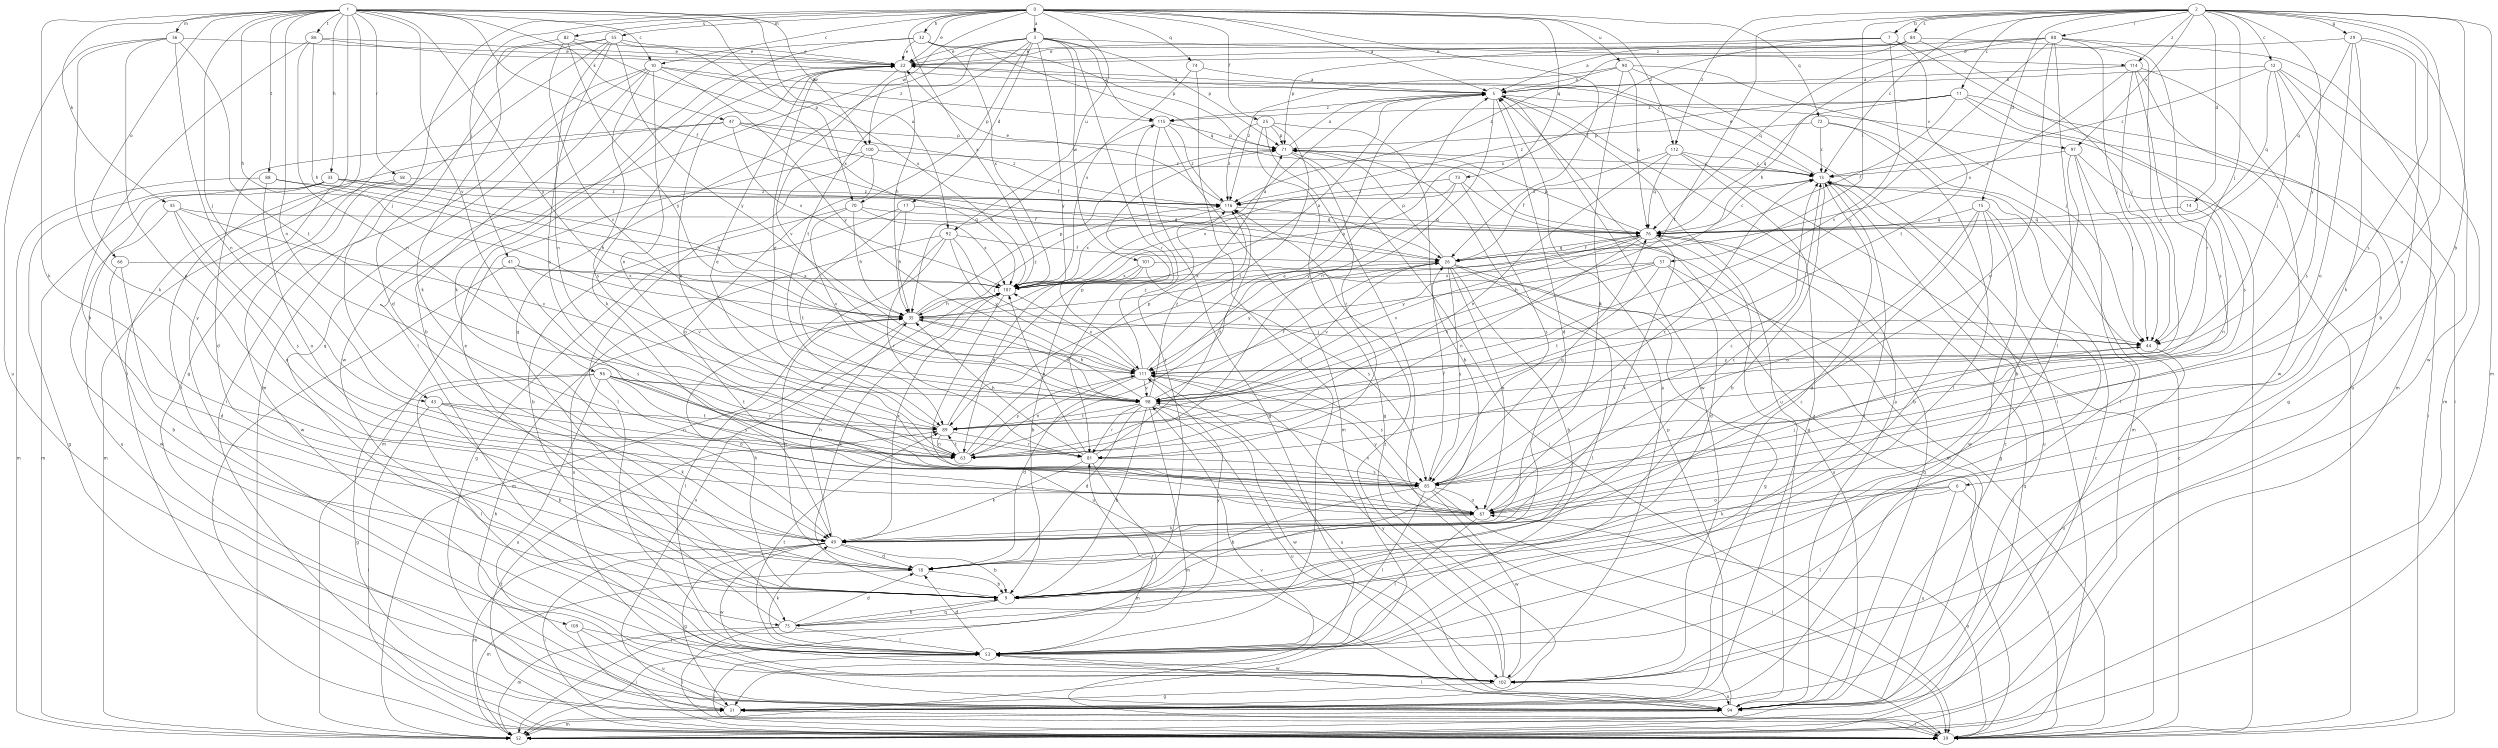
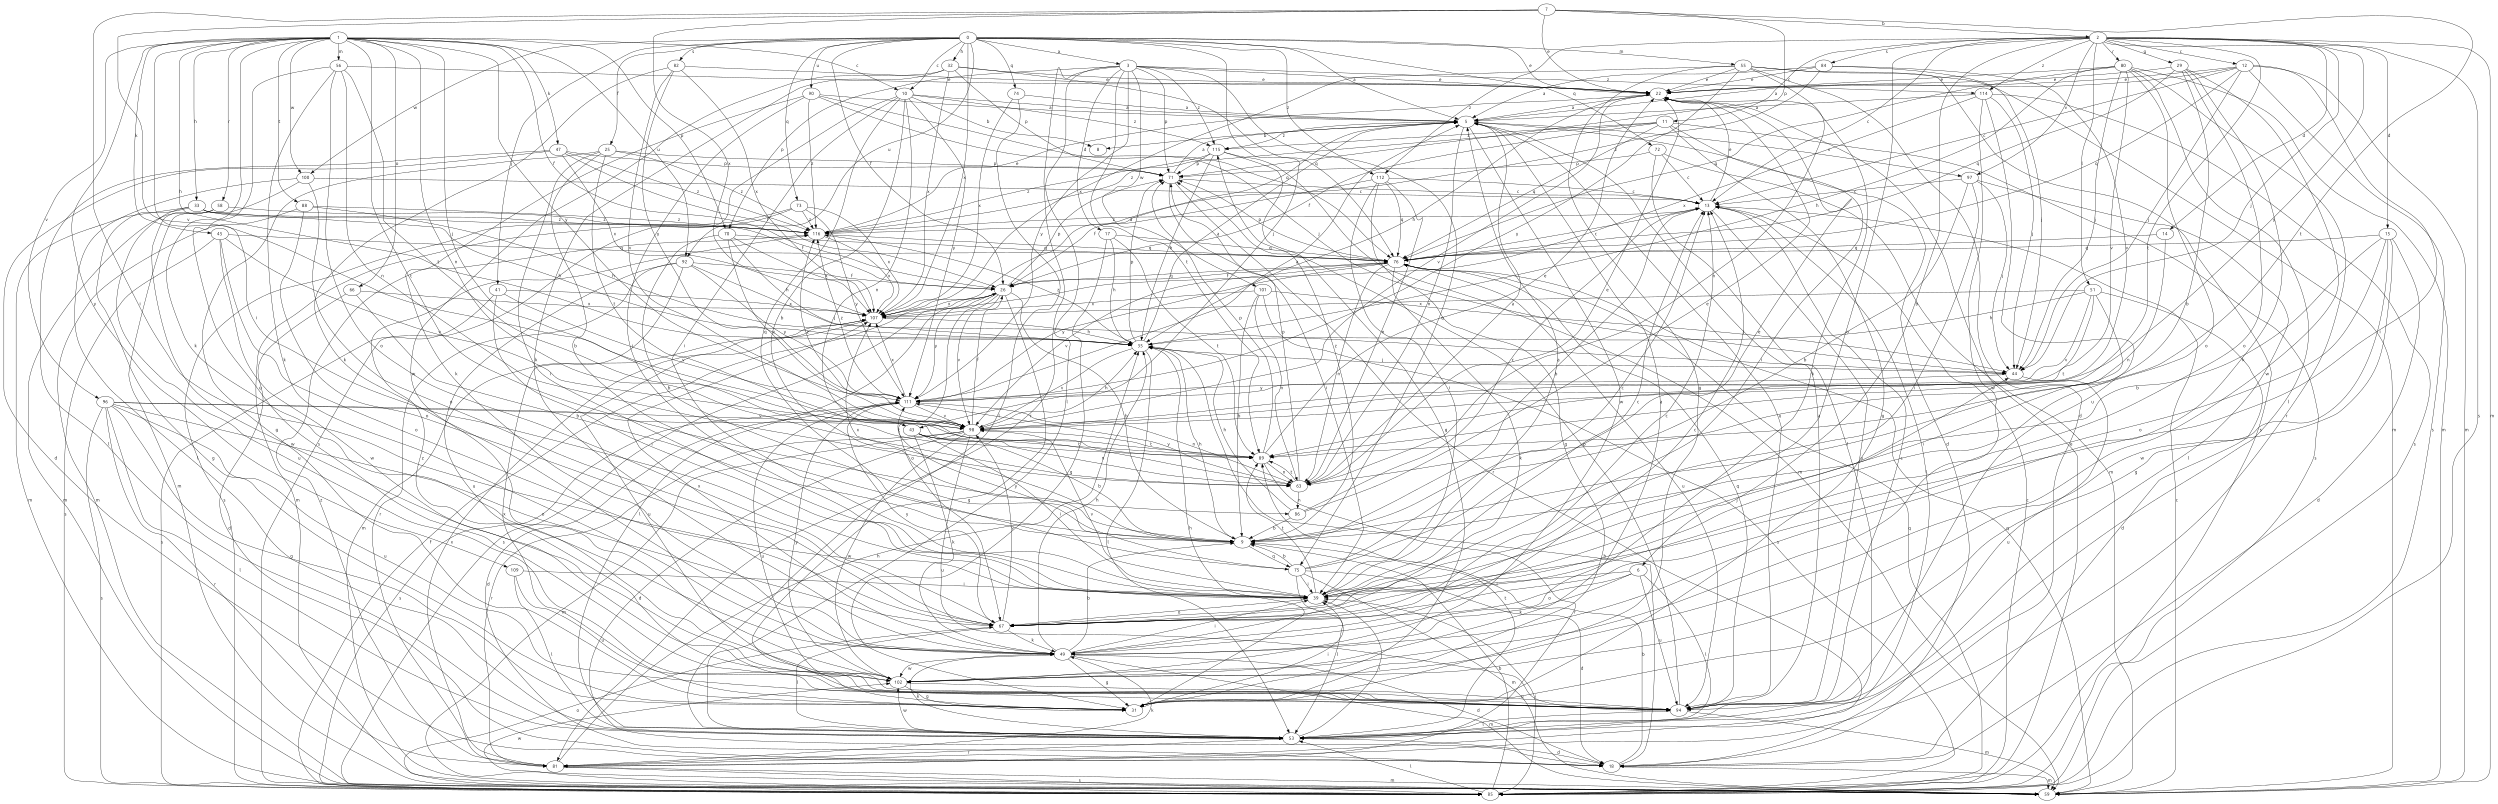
  strict digraph {
    fontname=Ubuntu
    node [fontname=Ubuntu]
    edge [fontname=Ubuntu]
    0
    3
    5
    10
    22
    25
    26
    32
    41
    43
    55
    72
    73
    74
    82
    90
    92
    100
    107
    112
    70
    111
    89
    114
    17
    53
    71
    75
    81
    101
    115
    63
    97
+   8
    18
    94
    102
    39
    85
    9
    35
    49
    98
    31
    116
    67
    76
-   59 [label=52]
+   59
    13
    44
    1
    33
    45
    47
    56
    66
    n57 [label=58]
    86
    88
    96
    109
    2
    6
    7
    11
    12
    14
    15
    29
    51
    80
    84
    0 -> 3 [label=a]
    0 -> 5 [label=a]
    0 -> 10 [label=c]
    0 -> 22 [label=e]
    0 -> 25 [label=f]
    0 -> 26 [label=f]
    0 -> 32 [label=h]
    0 -> 41 [label=j]
    0 -> 43 [label=j]
    0 -> 55 [label=m]
    0 -> 72 [label=q]
    0 -> 73 [label=q]
    0 -> 74 [label=q]
    0 -> 82 [label=s]
    0 -> 90 [label=u]
    0 -> 92 [label=u]
    0 -> 100 [label=w]
    0 -> 107 [label=x]
    0 -> 112 [label=z]
    3 -> 22 [label=e]
    3 -> 70 [label=p]
    3 -> 111 [label=y]
    3 -> 89 [label=t]
    3 -> 114 [label=z]
    3 -> 17 [label=d]
    3 -> 53 [label=l]
    3 -> 71 [label=p]
    3 -> 75 [label=q]
    3 -> 81 [label=r]
    3 -> 101 [label=w]
    3 -> 115 [label=z]
    5 -> 115 [label=z]
    5 -> 63 [label=n]
    5 -> 97 [label=v]
+   5 -> 8 [label=b]
    5 -> 18 [label=d]
    5 -> 94 [label=u]
    5 -> 102 [label=w]
    10 -> 5 [label=a]
    10 -> 111 [label=y]
    10 -> 75 [label=q]
    10 -> 115 [label=z]
    10 -> 63 [label=n]
+   10 -> 8 [label=b]
    10 -> 39 [label=i]
    10 -> 85 [label=s]
    10 -> 9 [label=b]
    22 -> 5 [label=a]
    22 -> 35 [label=h]
    22 -> 49 [label=k]
    22 -> 98 [label=v]
    25 -> 89 [label=t]
    25 -> 71 [label=p]
    25 -> 39 [label=i]
    25 -> 9 [label=b]
    25 -> 31 [label=g]
    25 -> 116 [label=z]
    26 -> 107 [label=x]
    26 -> 111 [label=y]
    26 -> 53 [label=l]
    26 -> 71 [label=p]
    26 -> 85 [label=s]
    26 -> 9 [label=b]
    26 -> 98 [label=v]
    26 -> 31 [label=g]
    26 -> 67 [label=o]
    26 -> 76 [label=q]
    32 -> 22 [label=e]
    32 -> 107 [label=x]
    32 -> 71 [label=p]
    32 -> 102 [label=w]
    32 -> 49 [label=k]
    32 -> 76 [label=q]
    41 -> 107 [label=x]
    41 -> 39 [label=i]
    41 -> 85 [label=s]
    41 -> 98 [label=v]
    43 -> 89 [label=t]
    43 -> 63 [label=n]
    43 -> 39 [label=i]
    43 -> 9 [label=b]
    43 -> 49 [label=k]
    55 -> 22 [label=e]
    55 -> 107 [label=x]
    55 -> 111 [label=y]
    55 -> 63 [label=n]
    55 -> 18 [label=d]
    55 -> 85 [label=s]
    55 -> 31 [label=g]
    55 -> 59 [label=m]
    72 -> 53 [label=l]
    72 -> 71 [label=p]
    72 -> 59 [label=m]
    72 -> 13 [label=c]
    73 -> 107 [label=x]
    73 -> 111 [label=y]
    73 -> 85 [label=s]
    73 -> 116 [label=z]
    73 -> 59 [label=m]
    74 -> 5 [label=a]
    74 -> 107 [label=x]
    74 -> 53 [label=l]
    82 -> 22 [label=e]
    82 -> 107 [label=x]
    82 -> 111 [label=y]
    82 -> 49 [label=k]
    82 -> 98 [label=v]
    90 -> 5 [label=a]
    90 -> 39 [label=i]
    90 -> 49 [label=k]
    90 -> 116 [label=z]
    90 -> 76 [label=q]
    90 -> 44 [label=j]
    92 -> 26 [label=f]
    92 -> 111 [label=y]
    92 -> 81 [label=r]
    92 -> 94 [label=u]
    92 -> 59 [label=m]
    92 -> 44 [label=j]
    100 -> 53 [label=l]
    100 -> 67 [label=o]
    100 -> 59 [label=m]
    100 -> 13 [label=c]
    107 -> 5 [label=a]
    107 -> 94 [label=u]
    107 -> 35 [label=h]
    112 -> 26 [label=f]
    112 -> 63 [label=n]
    112 -> 39 [label=i]
    112 -> 31 [label=g]
    112 -> 76 [label=q]
    112 -> 13 [label=c]
    70 -> 107 [label=x]
    70 -> 9 [label=b]
    70 -> 35 [label=h]
    70 -> 98 [label=v]
    70 -> 76 [label=q]
    111 -> 5 [label=a]
    111 -> 107 [label=x]
    111 -> 63 [label=n]
    111 -> 18 [label=d]
    111 -> 94 [label=u]
    111 -> 85 [label=s]
    111 -> 98 [label=v]
    111 -> 116 [label=z]
    89 -> 22 [label=e]
    89 -> 71 [label=p]
    89 -> 81 [label=r]
    89 -> 63 [label=n]
    114 -> 5 [label=a]
    114 -> 107 [label=x]
    114 -> 94 [label=u]
    114 -> 102 [label=w]
    114 -> 85 [label=s]
    114 -> 44 [label=j]
    17 -> 89 [label=t]
    17 -> 35 [label=h]
    17 -> 31 [label=g]
    17 -> 76 [label=q]
    53 -> 89 [label=t]
    53 -> 81 [label=r]
    53 -> 18 [label=d]
    53 -> 102 [label=w]
    53 -> 39 [label=i]
    53 -> 49 [label=k]
    71 -> 5 [label=a]
    71 -> 81 [label=r]
    71 -> 39 [label=i]
    71 -> 13 [label=c]
    75 -> 22 [label=e]
    75 -> 111 [label=y]
    75 -> 53 [label=l]
    75 -> 18 [label=d]
    75 -> 39 [label=i]
    75 -> 9 [label=b]
    75 -> 59 [label=m]
    75 -> 13 [label=c]
    81 -> 107 [label=x]
    81 -> 85 [label=s]
    81 -> 35 [label=h]
    81 -> 49 [label=k]
    81 -> 116 [label=z]
    81 -> 59 [label=m]
    101 -> 107 [label=x]
    101 -> 63 [label=n]
    101 -> 85 [label=s]
    101 -> 9 [label=b]
    101 -> 44 [label=j]
    115 -> 71 [label=p]
    115 -> 35 [label=h]
    115 -> 31 [label=g]
    115 -> 116 [label=z]
    115 -> 59 [label=m]
    63 -> 5 [label=a]
    63 -> 22 [label=e]
    63 -> 111 [label=y]
    63 -> 89 [label=t]
    63 -> 71 [label=p]
    97 -> 53 [label=l]
    97 -> 39 [label=i]
    97 -> 9 [label=b]
    97 -> 13 [label=c]
    97 -> 44 [label=j]
    18 -> 9 [label=b]
    18 -> 35 [label=h]
    18 -> 59 [label=m]
    94 -> 5 [label=a]
    94 -> 53 [label=l]
    94 -> 71 [label=p]
    94 -> 76 [label=q]
    94 -> 59 [label=m]
    94 -> 13 [label=c]
    102 -> 5 [label=a]
    102 -> 111 [label=y]
    102 -> 94 [label=u]
    102 -> 31 [label=g]
    102 -> 116 [label=z]
    39 -> 5 [label=a]
    39 -> 89 [label=t]
    39 -> 98 [label=v]
    39 -> 67 [label=o]
    39 -> 13 [label=c]
    85 -> 22 [label=e]
    85 -> 26 [label=f]
    85 -> 53 [label=l]
    85 -> 102 [label=w]
    85 -> 39 [label=i]
    85 -> 9 [label=b]
    85 -> 67 [label=o]
    85 -> 76 [label=q]
    85 -> 13 [label=c]
    9 -> 107 [label=x]
    9 -> 75 [label=q]
    9 -> 115 [label=z]
    9 -> 35 [label=h]
    35 -> 5 [label=a]
    35 -> 53 [label=l]
    35 -> 71 [label=p]
    35 -> 98 [label=v]
    35 -> 116 [label=z]
    35 -> 44 [label=j]
    49 -> 107 [label=x]
    49 -> 18 [label=d]
    49 -> 102 [label=w]
    49 -> 39 [label=i]
    49 -> 9 [label=b]
    49 -> 35 [label=h]
    49 -> 31 [label=g]
    49 -> 59 [label=m]
    49 -> 13 [label=c]
    98 -> 26 [label=f]
    98 -> 89 [label=t]
    98 -> 81 [label=r]
    98 -> 18 [label=d]
    98 -> 94 [label=u]
    98 -> 102 [label=w]
-   98 -> 9 [label=b]
    98 -> 35 [label=h]
    98 -> 116 [label=z]
    98 -> 59 [label=m]
    31 -> 107 [label=x]
    31 -> 39 [label=i]
    31 -> 35 [label=h]
    116 -> 22 [label=e]
    116 -> 107 [label=x]
    116 -> 76 [label=q]
    67 -> 111 [label=y]
    67 -> 53 [label=l]
    67 -> 49 [label=k]
    67 -> 98 [label=v]
    67 -> 13 [label=c]
    67 -> 44 [label=j]
    76 -> 26 [label=f]
    76 -> 111 [label=y]
    76 -> 71 [label=p]
    76 -> 63 [label=n]
    76 -> 94 [label=u]
    76 -> 49 [label=k]
    76 -> 98 [label=v]
    76 -> 13 [label=c]
    59 -> 76 [label=q]
    59 -> 13 [label=c]
    13 -> 22 [label=e]
    13 -> 53 [label=l]
    13 -> 94 [label=u]
    13 -> 9 [label=b]
    13 -> 116 [label=z]
    44 -> 111 [label=y]
    44 -> 94 [label=u]
    1 -> 10 [label=c]
    1 -> 26 [label=f]
    1 -> 43 [label=j]
    1 -> 92 [label=u]
    1 -> 100 [label=w]
    1 -> 70 [label=p]
    1 -> 111 [label=y]
    1 -> 63 [label=n]
    1 -> 39 [label=i]
    1 -> 35 [label=h]
    1 -> 49 [label=k]
    1 -> 33 [label=h]
    1 -> 45 [label=k]
    1 -> 47 [label=k]
    1 -> 56 [label=m]
    1 -> 66 [label=o]
    1 -> n57 [label=r]
    1 -> 86 [label=t]
    1 -> 88 [label=t]
    1 -> 96 [label=v]
    1 -> 109 [label=y]
    33 -> 26 [label=f]
    33 -> 94 [label=u]
    33 -> 35 [label=h]
    33 -> 31 [label=g]
    33 -> 116 [label=z]
    33 -> 59 [label=m]
    45 -> 102 [label=w]
    45 -> 85 [label=s]
    45 -> 98 [label=v]
    45 -> 67 [label=o]
    45 -> 76 [label=q]
    47 -> 26 [label=f]
    47 -> 107 [label=x]
    47 -> 53 [label=l]
    47 -> 71 [label=p]
    47 -> 18 [label=d]
    47 -> 116 [label=z]
    56 -> 22 [label=e]
    56 -> 89 [label=t]
    56 -> 63 [label=n]
    56 -> 94 [label=u]
    56 -> 49 [label=k]
    56 -> 67 [label=o]
    66 -> 107 [label=x]
    66 -> 18 [label=d]
    66 -> 9 [label=b]
    n57 -> 102 [label=w]
    n57 -> 116 [label=z]
    n57 -> 59 [label=m]
    86 -> 22 [label=e]
-   86 -> 63 [label=n]
+   63 -> 86 [label=n]
    86 -> 9 [label=b]
    86 -> 35 [label=h]
    86 -> 13 [label=c]
    88 -> 35 [label=h]
    88 -> 116 [label=z]
    88 -> 67 [label=o]
    88 -> 59 [label=m]
    96 -> 89 [label=t]
    96 -> 53 [label=l]
    96 -> 81 [label=r]
    96 -> 94 [label=u]
    96 -> 85 [label=s]
    96 -> 98 [label=v]
    96 -> 31 [label=g]
    96 -> 67 [label=o]
    109 -> 53 [label=l]
    109 -> 94 [label=u]
    109 -> 39 [label=i]
    2 -> 112 [label=z]
    2 -> 111 [label=y]
    2 -> 89 [label=t]
    2 -> 114 [label=z]
    2 -> 97 [label=v]
    2 -> 85 [label=s]
    2 -> 67 [label=o]
    2 -> 59 [label=m]
    2 -> 13 [label=c]
    2 -> 44 [label=j]
    2 -> 6 [label=b]
-   2 -> 7 [label=b]
+   7 -> 2 [label=b]
    2 -> 11 [label=c]
    2 -> 12 [label=c]
    2 -> 14 [label=d]
    2 -> 15 [label=d]
    2 -> 29 [label=g]
    2 -> 51 [label=l]
    2 -> 80 [label=r]
    2 -> 84 [label=s]
    6 -> 53 [label=l]
    6 -> 94 [label=u]
    6 -> 39 [label=i]
    6 -> 49 [label=k]
    6 -> 67 [label=o]
    7 -> 22 [label=e]
    7 -> 107 [label=x]
    7 -> 89 [label=t]
    7 -> 71 [label=p]
    7 -> 39 [label=i]
    7 -> 98 [label=v]
    11 -> 26 [label=f]
    11 -> 115 [label=z]
    11 -> 39 [label=i]
    11 -> 85 [label=s]
    11 -> 31 [label=g]
    11 -> 116 [label=z]
    11 -> 76 [label=q]
    12 -> 5 [label=a]
+   12 -> 22 [label=e]
    12 -> 39 [label=i]
    12 -> 85 [label=s]
    12 -> 76 [label=q]
    12 -> 59 [label=m]
    12 -> 13 [label=c]
    12 -> 44 [label=j]
    14 -> 63 [label=n]
    14 -> 76 [label=q]
    15 -> 18 [label=d]
    15 -> 102 [label=w]
    15 -> 9 [label=b]
    15 -> 31 [label=g]
    15 -> 67 [label=o]
    15 -> 76 [label=q]
    29 -> 22 [label=e]
    29 -> 102 [label=w]
    29 -> 9 [label=b]
    29 -> 49 [label=k]
    29 -> 67 [label=o]
    29 -> 76 [label=q]
    51 -> 107 [label=x]
    51 -> 89 [label=t]
    51 -> 18 [label=d]
    51 -> 39 [label=i]
    51 -> 35 [label=h]
    51 -> 98 [label=v]
    80 -> 22 [label=e]
    80 -> 53 [label=l]
    80 -> 81 [label=r]
    80 -> 35 [label=h]
    80 -> 98 [label=v]
    80 -> 67 [label=o]
    80 -> 76 [label=q]
    80 -> 59 [label=m]
    80 -> 44 [label=j]
    84 -> 5 [label=a]
    84 -> 22 [label=e]
    84 -> 98 [label=v]
    84 -> 116 [label=z]
    84 -> 44 [label=j]
  }
